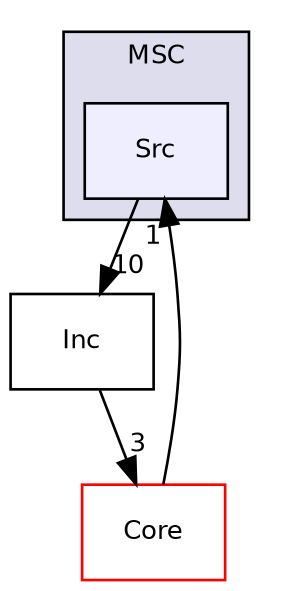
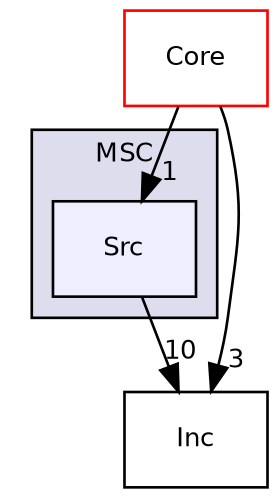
  digraph {
    compound=true
    node [fontname=Helvetica fontsize=10 shape=box style=filled]
    edge [labeldistance=1.5 labelfontname=Helvetica labelfontsize=10]
    n1 [fillcolor="#eeeeff" label=Src pencolor=black]
    n2 [label=Inc style=""]
    n3 [color=red fillcolor=white label=Core]
    subgraph cluster_1 {
      bgcolor="#ddddee"
      fontname=Helvetica
      fontsize=10
      label=MSC
      pencolor=black
      n1
    }
    n1 -> n2 [headlabel=10]
-   n2 -> n3 [headlabel=3]
+   n3 -> n2 [headlabel=3]
    n3 -> n1 [headlabel=1]
  }
